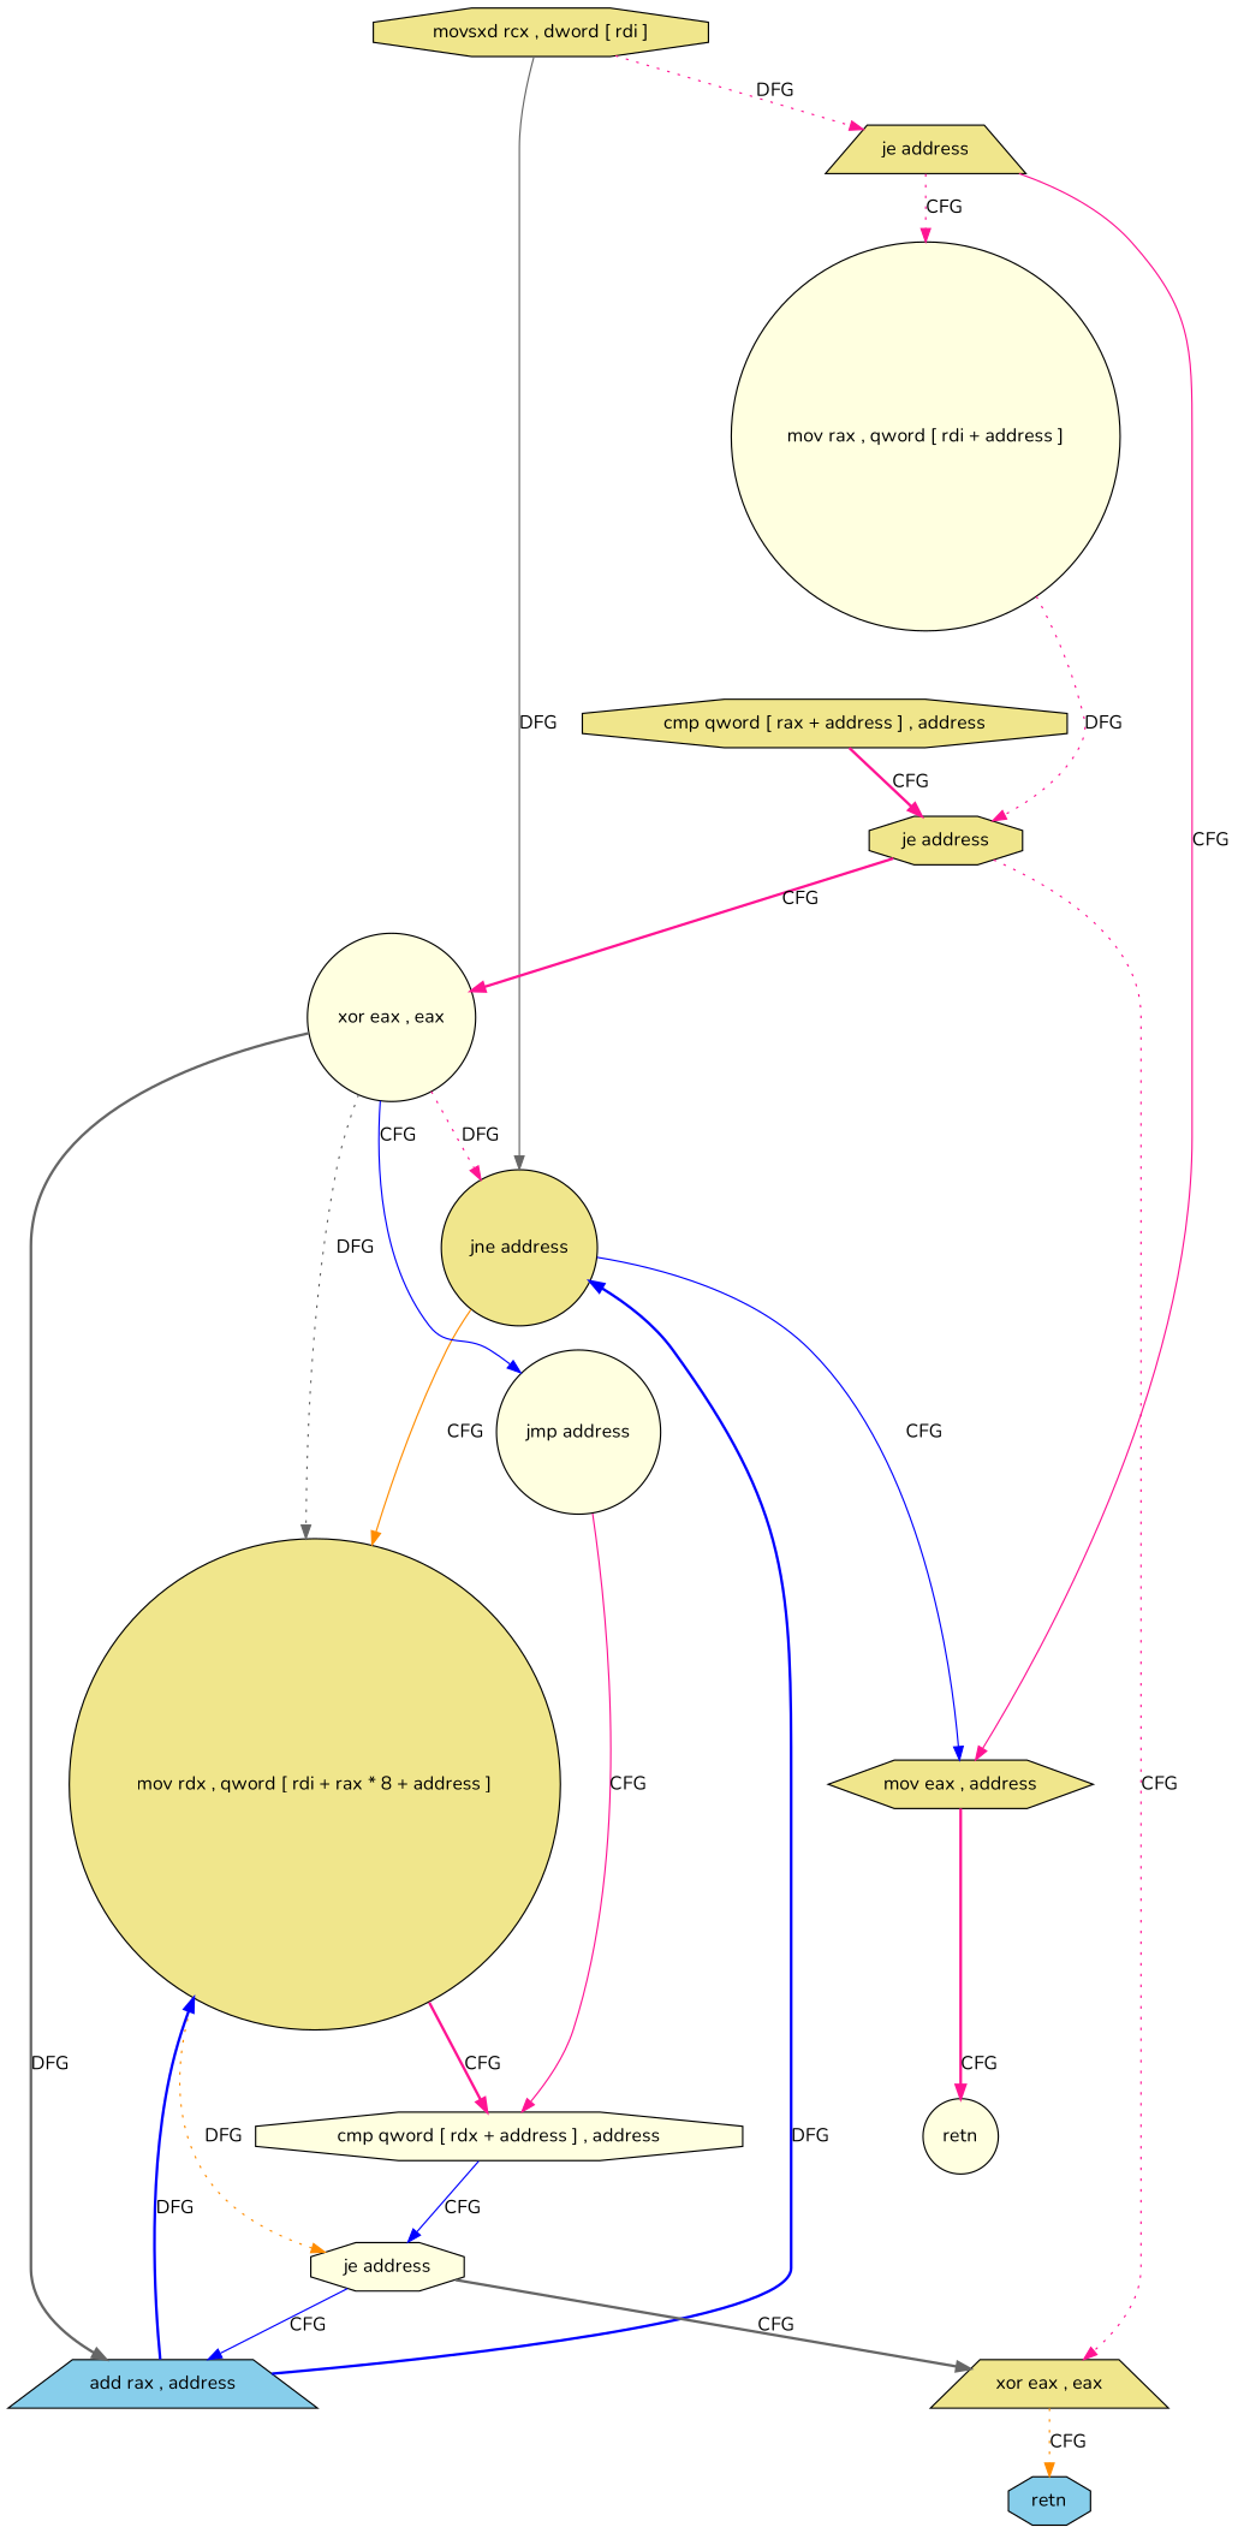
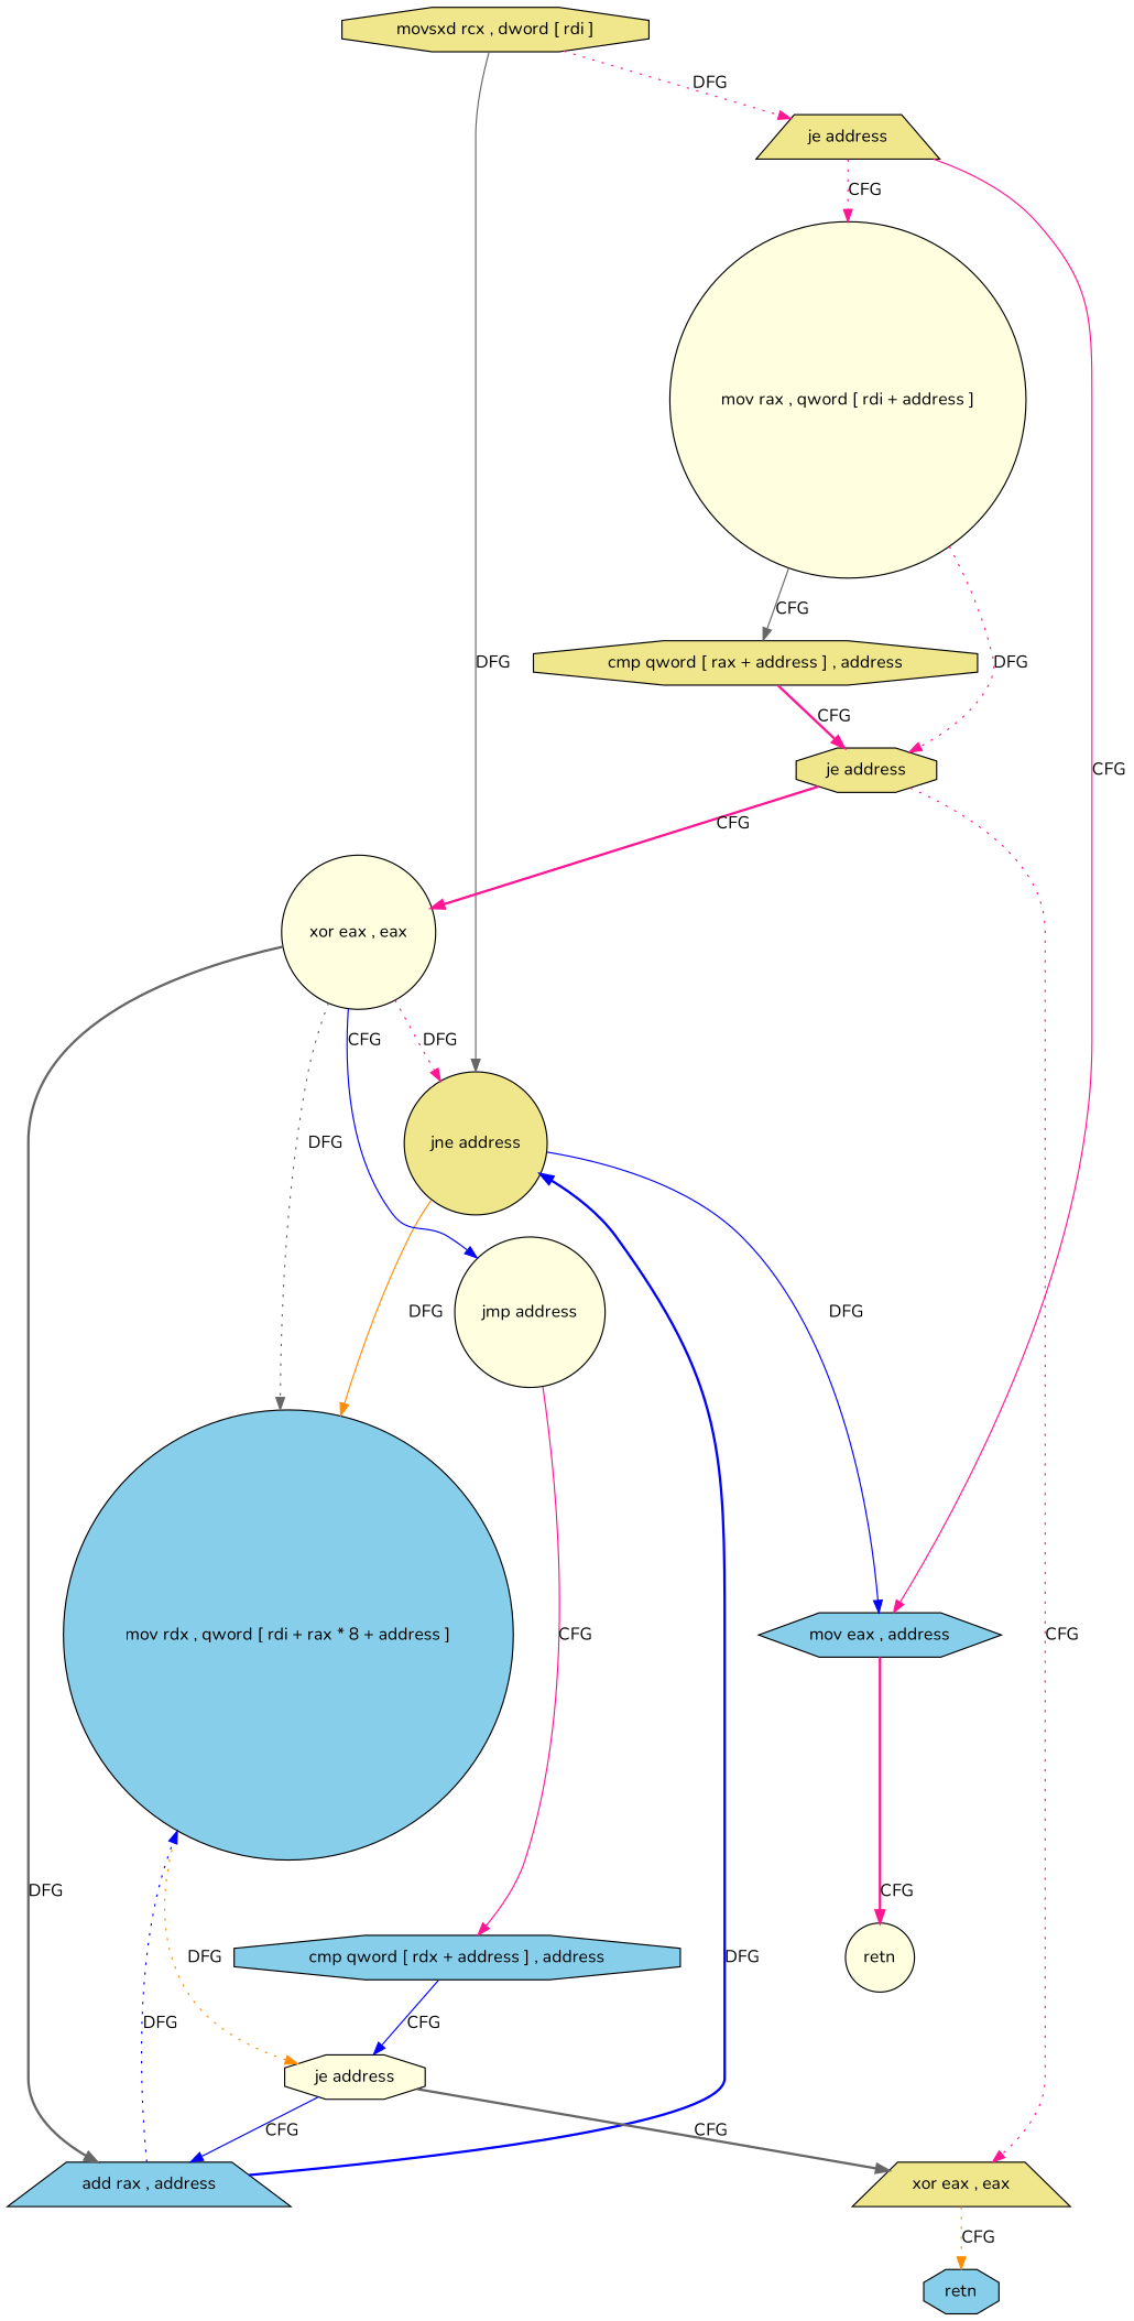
  digraph {
    fontname=Nunito
    node [fillcolor=khaki fontname=Nunito shape=octagon style=filled]
    edge [color=deeppink fontname=Nunito style=solid]
    n1 [label="movsxd rcx , dword [ rdi ]"]
    n2 [label="je address" shape=trapezium]
    n3 [label="jne address" shape=circle]
-   n4 [label="mov eax , address" shape=hexagon]
+   n4 [fillcolor=skyblue label="mov eax , address" shape=hexagon]
    n5 [fillcolor=lightyellow label="mov rax , qword [ rdi + address ]" shape=circle]
-   n6 [label="mov rdx , qword [ rdi + rax * 8 + address ]" shape=circle]
+   n6 [fillcolor=skyblue label="mov rdx , qword [ rdi + rax * 8 + address ]" shape=circle]
    n7 [fillcolor=lightyellow label=retn shape=circle]
    n8 [label="cmp qword [ rax + address ] , address"]
    n9 [label="je address"]
    n10 [label="xor eax , eax" shape=trapezium]
    n11 [fillcolor=lightyellow label="xor eax , eax" shape=circle]
    n12 [fillcolor=skyblue label=retn]
    n13 [fillcolor=lightyellow label="jmp address" shape=circle]
    n14 [fillcolor=skyblue label="add rax , address" shape=trapezium]
-   n15 [fillcolor=lightyellow label="cmp qword [ rdx + address ] , address"]
+   n15 [fillcolor=skyblue label="cmp qword [ rdx + address ] , address"]
    n16 [fillcolor=lightyellow label="je address"]
    n1 -> n2 [label=DFG style=dotted]
    n1 -> n3 [color=gray40 label=DFG]
    n2 -> n4 [label=CFG]
    n2 -> n5 [label=CFG style=dotted]
-   n3 -> n4 [color=blue label=CFG]
-   n3 -> n6 [color=darkorange label=CFG]
+   n3 -> n4 [color=blue label=DFG]
+   n3 -> n6 [color=darkorange label=DFG]
    n4 -> n7 [label=CFG style=bold]
+   n5 -> n8 [color=gray40 label=CFG]
    n5 -> n9 [label=DFG style=dotted]
-   n6 -> n15 [label=CFG style=bold]
    n6 -> n16 [color=darkorange label=DFG style=dotted]
    n8 -> n9 [label=CFG style=bold]
    n9 -> n10 [label=CFG style=dotted]
    n9 -> n11 [label=CFG style=bold]
    n10 -> n12 [color=darkorange label=CFG style=dotted]
    n11 -> n3 [label=DFG style=dotted]
    n11 -> n6 [color=gray40 label=DFG style=dotted]
    n11 -> n13 [color=blue label=CFG]
    n11 -> n14 [color=gray40 label=DFG style=bold]
    n13 -> n15 [label=CFG]
    n14 -> n3 [color=blue label=DFG style=bold]
-   n14 -> n6 [color=blue label=DFG style=bold]
+   n14 -> n6 [color=blue label=DFG style=dotted]
    n15 -> n16 [color=blue label=CFG]
    n16 -> n10 [color=gray40 label=CFG style=bold]
    n16 -> n14 [color=blue label=CFG]
  }
